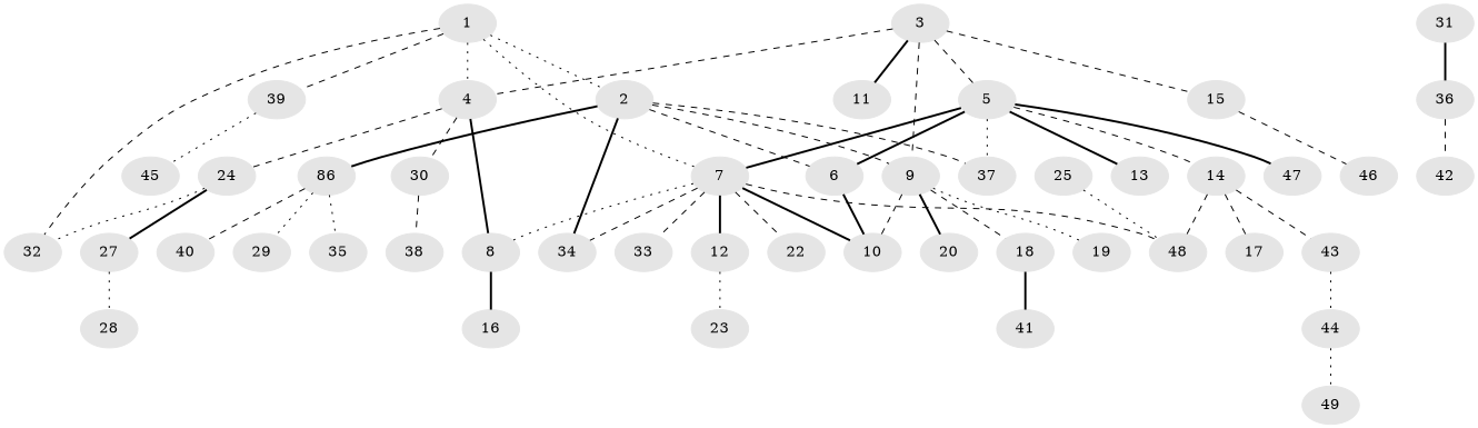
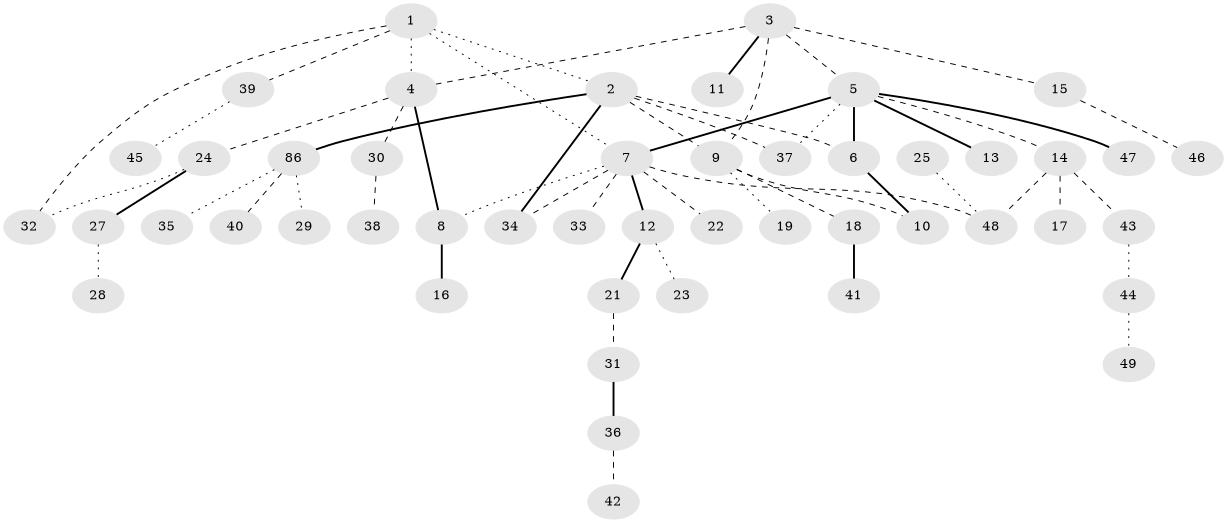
  graph {
    node [color=gray90 style=filled]
    edge [style=dashed]
    1
    2
    4
    7
    32
    39
    6
    9
    n9 [label=86]
    34
    37
    8
    24
    30
    10
    12
    22
    33
    48
    45
    18
    19
-   20
    29
    35
    40
    3
    5
    11
    15
    13
    14
    47
    46
    16
    27
    38
    17
    43
+   21
    23
    41
    31
    25
    44
    36
    28
    42
    49
    1 -- 2 [style=dotted]
    1 -- 4 [style=dotted]
    1 -- 7 [style=dotted]
    1 -- 32
    1 -- 39
    2 -- 6
    2 -- 9
    2 -- n9 [style=bold]
    2 -- 34 [style=bold]
    2 -- 37
    4 -- 8 [style=bold]
    4 -- 24
    4 -- 30
    7 -- 34
    7 -- 8 [style=dotted]
-   7 -- 10 [style=bold]
    7 -- 12 [style=bold]
    7 -- 22
    7 -- 33
    7 -- 48
    39 -- 45 [style=dotted]
    6 -- 10 [style=bold]
    9 -- 10
    9 -- 18
    9 -- 19 [style=dotted]
-   9 -- 20 [style=bold]
    n9 -- 29 [style=dotted]
    n9 -- 35 [style=dotted]
    n9 -- 40
    8 -- 16 [style=bold]
    24 -- 32 [style=dotted]
    24 -- 27 [style=bold]
    30 -- 38
+   12 -- 21 [style=bold]
    12 -- 23 [style=dotted]
    18 -- 41 [style=bold]
    3 -- 4
    3 -- 9
    3 -- 5
    3 -- 11 [style=bold]
    3 -- 15
    5 -- 7 [style=bold]
    5 -- 6 [style=bold]
    5 -- 37 [style=dotted]
    5 -- 13 [style=bold]
    5 -- 14
    5 -- 47 [style=bold]
    15 -- 46
    14 -- 48
    14 -- 17
    14 -- 43
    27 -- 28 [style=dotted]
    43 -- 44 [style=dotted]
+   21 -- 31
    31 -- 36 [style=bold]
    25 -- 48 [style=dotted]
    44 -- 49 [style=dotted]
    36 -- 42
  }
